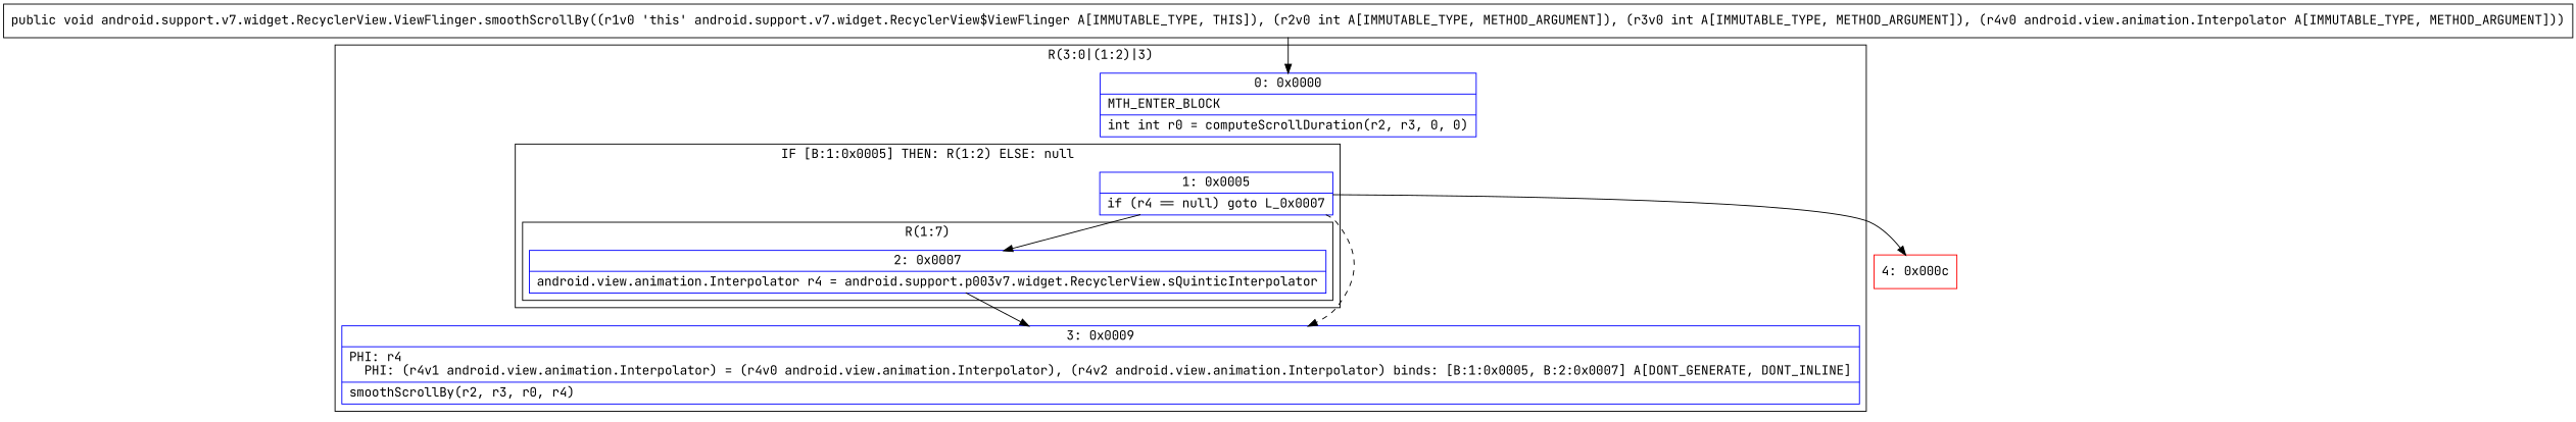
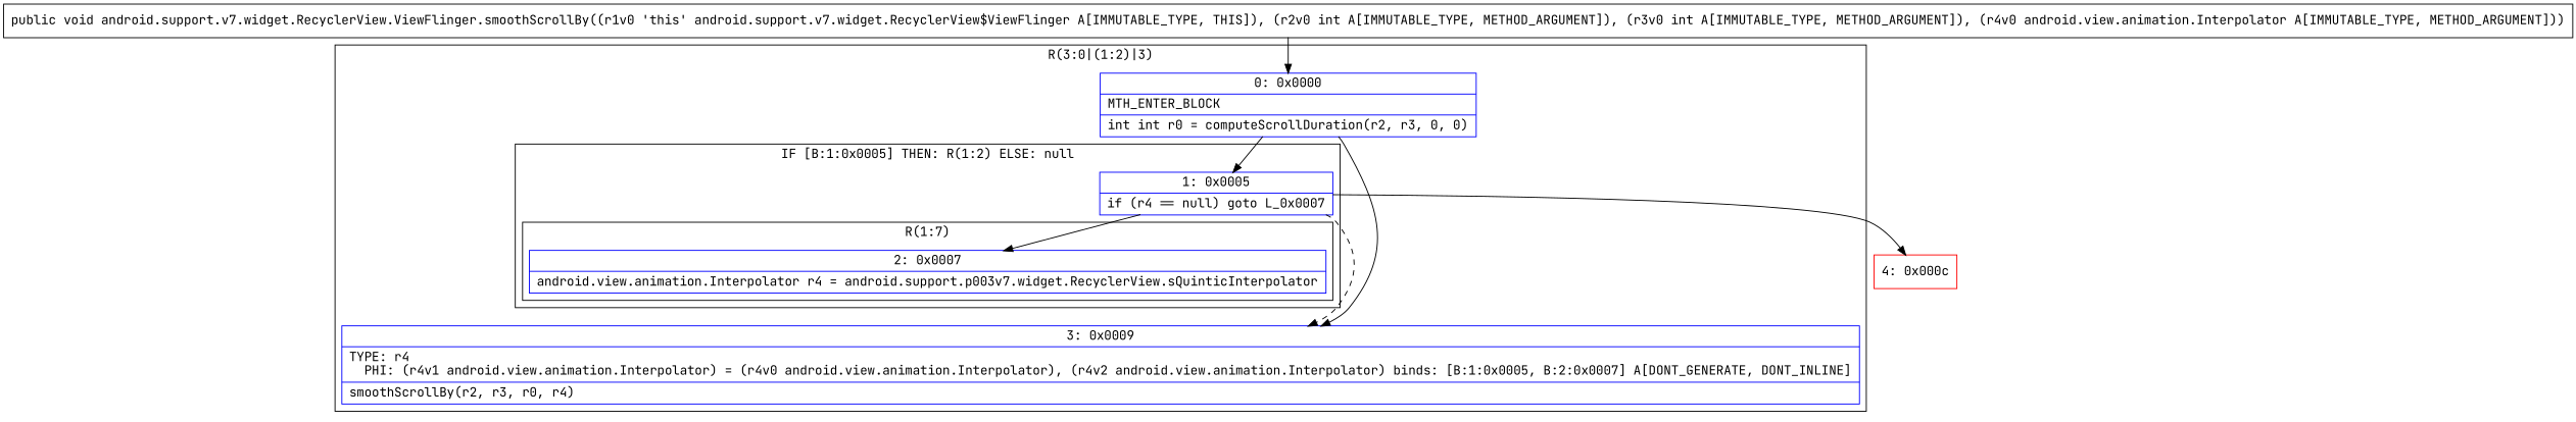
  digraph {
    fontname="JetBrains Mono"
    node [color=blue fontname="JetBrains Mono" shape=record]
    edge [fontname="JetBrains Mono"]
    n1 [label="{2\:\ 0x0007|android.view.animation.Interpolator r4 = android.support.p003v7.widget.RecyclerView.sQuinticInterpolator\l}"]
    n2 [label="{1\:\ 0x0005|if (r4 == null) goto L_0x0007\l}"]
    n3 [label="{0\:\ 0x0000|MTH_ENTER_BLOCK\l|int int r0 = computeScrollDuration(r2, r3, 0, 0)\l}"]
-   n4 [label="{3\:\ 0x0009|PHI: r4 \l  PHI: (r4v1 android.view.animation.Interpolator) = (r4v0 android.view.animation.Interpolator), (r4v2 android.view.animation.Interpolator) binds: [B:1:0x0005, B:2:0x0007] A[DONT_GENERATE, DONT_INLINE]\l|smoothScrollBy(r2, r3, r0, r4)\l}"]
+   n4 [label="{3\:\ 0x0009|TYPE: r4 \l  PHI: (r4v1 android.view.animation.Interpolator) = (r4v0 android.view.animation.Interpolator), (r4v2 android.view.animation.Interpolator) binds: [B:1:0x0005, B:2:0x0007] A[DONT_GENERATE, DONT_INLINE]\l|smoothScrollBy(r2, r3, r0, r4)\l}"]
    n5 [color=red label="{4\:\ 0x000c}"]
    n6 [label="{public void android.support.v7.widget.RecyclerView.ViewFlinger.smoothScrollBy((r1v0 'this' android.support.v7.widget.RecyclerView$ViewFlinger A[IMMUTABLE_TYPE, THIS]), (r2v0 int A[IMMUTABLE_TYPE, METHOD_ARGUMENT]), (r3v0 int A[IMMUTABLE_TYPE, METHOD_ARGUMENT]), (r4v0 android.view.animation.Interpolator A[IMMUTABLE_TYPE, METHOD_ARGUMENT])) }" color=""]
    subgraph cluster_1 {
      label="R(3:0|(1:2)|3)"
      n3
      n4
      subgraph cluster_2 {
        label="IF [B:1:0x0005] THEN: R(1:2) ELSE: null"
        n2
        subgraph cluster_3 {
          label="R(1:7)"
          n1
        }
      }
    }
-   n1 -> n4
+   n3 -> n4
    n2 -> n1
    n2 -> n4 [style=dashed]
    n2 -> n5
+   n3 -> n2
    n6 -> n3
  }
